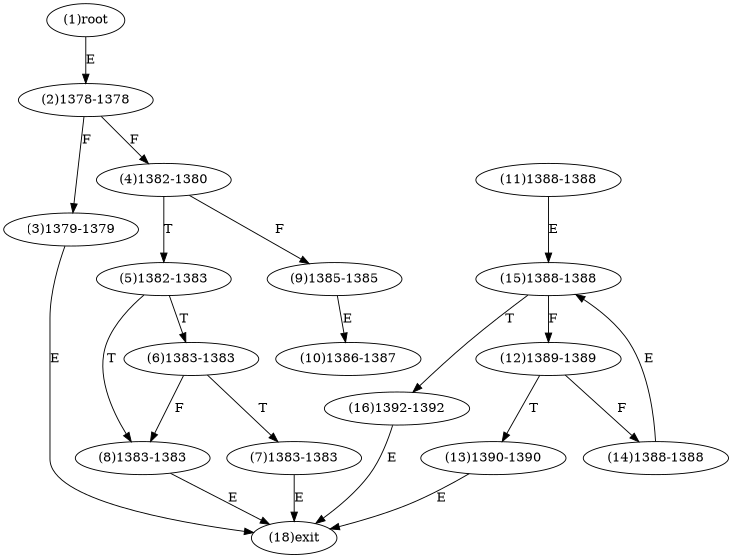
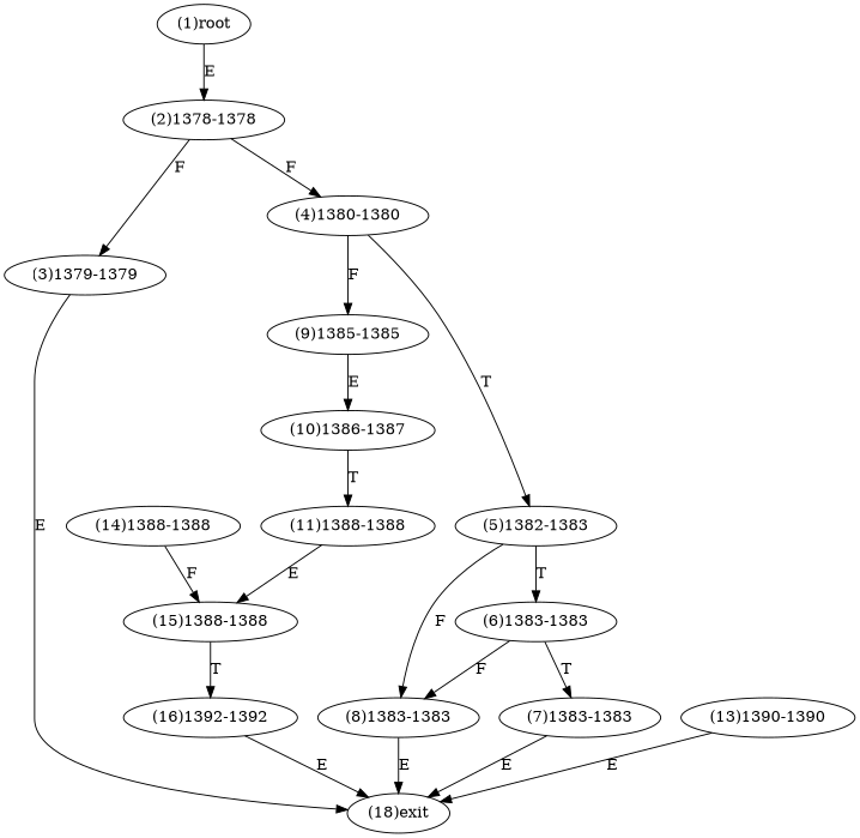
  digraph {
    n1 [label="(1)root"]
    n2 [label="(2)1378-1378"]
    n3 [label="(3)1379-1379"]
-   n4 [label="(4)1382-1380"]
+   n4 [label="(4)1380-1380"]
    n5 [label="(18)exit"]
    n6 [label="(5)1382-1383"]
    n7 [label="(9)1385-1385"]
    n8 [label="(6)1383-1383"]
    n9 [label="(8)1383-1383"]
    n10 [label="(10)1386-1387"]
    n11 [label="(7)1383-1383"]
    n12 [label="(11)1388-1388"]
    n13 [label="(15)1388-1388"]
-   n14 [label="(12)1389-1389"]
    n15 [label="(16)1392-1392"]
    n16 [label="(13)1390-1390"]
    n17 [label="(14)1388-1388"]
    n1 -> n2 [label=E]
    n2 -> n3 [label=F]
    n2 -> n4 [label=F]
    n3 -> n5 [label=E]
    n4 -> n6 [label=T]
    n4 -> n7 [label=F]
    n6 -> n8 [label=T]
-   n6 -> n9 [label=T]
+   n6 -> n9 [label=F]
    n7 -> n10 [label=E]
    n8 -> n9 [label=F]
    n8 -> n11 [label=T]
    n9 -> n5 [label=E]
+   n10 -> n12 [label=T]
    n11 -> n5 [label=E]
    n12 -> n13 [label=E]
-   n13 -> n14 [label=F]
    n13 -> n15 [label=T]
-   n14 -> n16 [label=T]
-   n14 -> n17 [label=F]
    n15 -> n5 [label=E]
    n16 -> n5 [label=E]
-   n17 -> n13 [label=E]
+   n17 -> n13 [label=F]
  }
